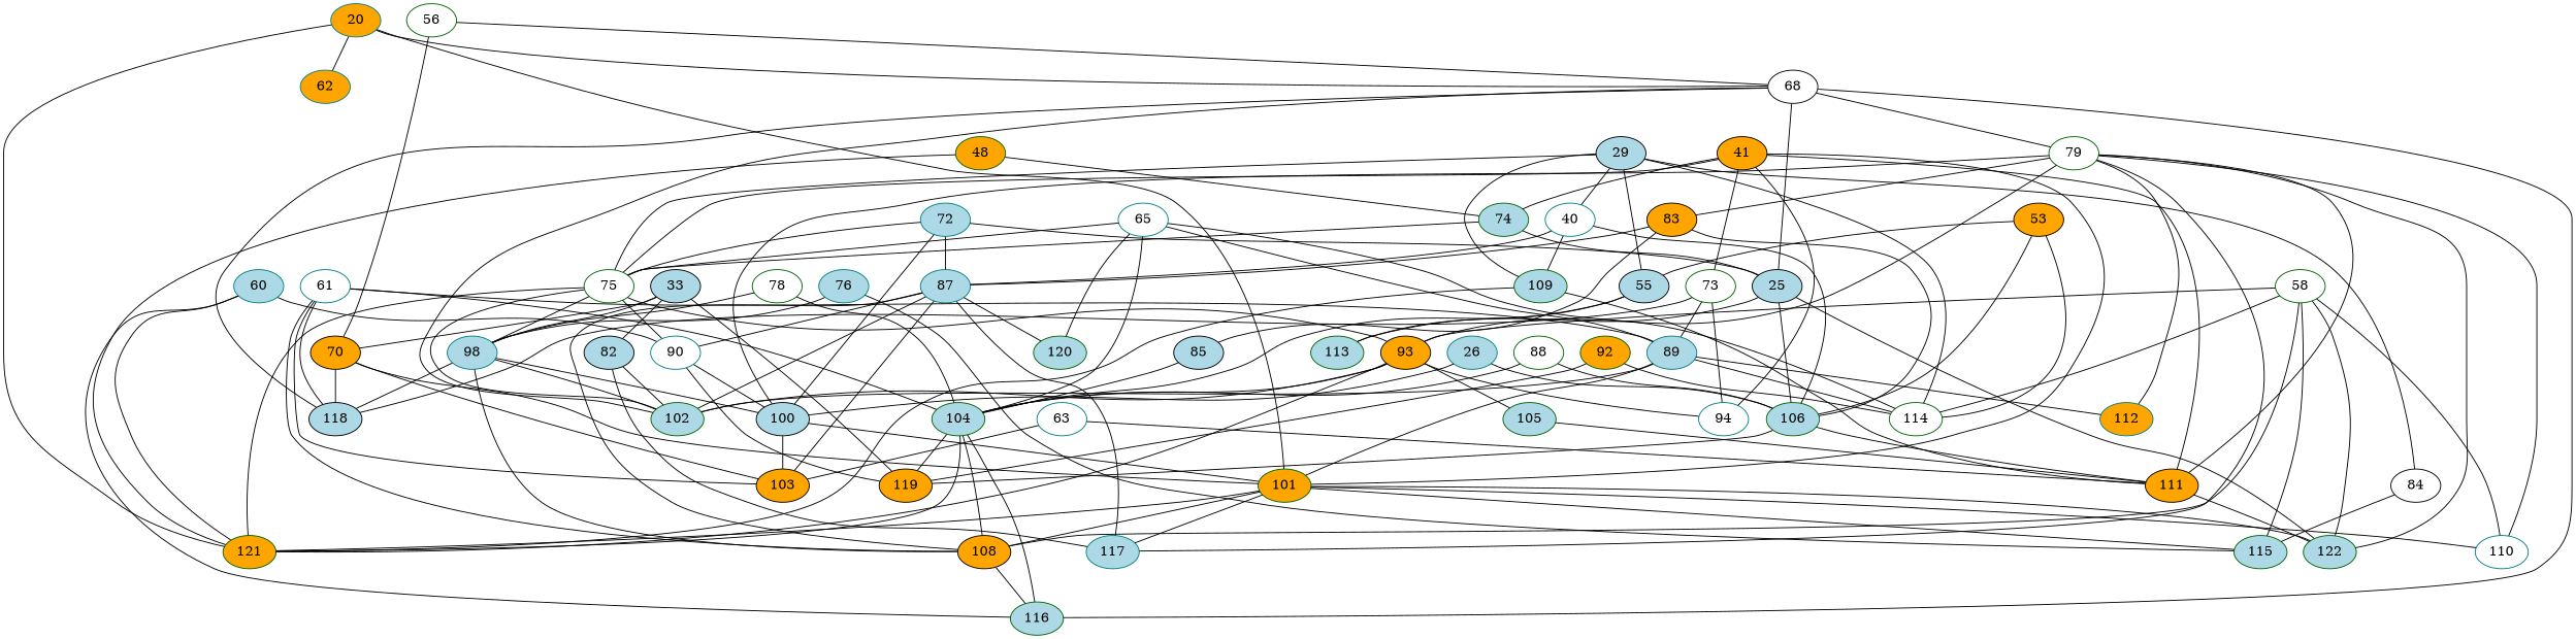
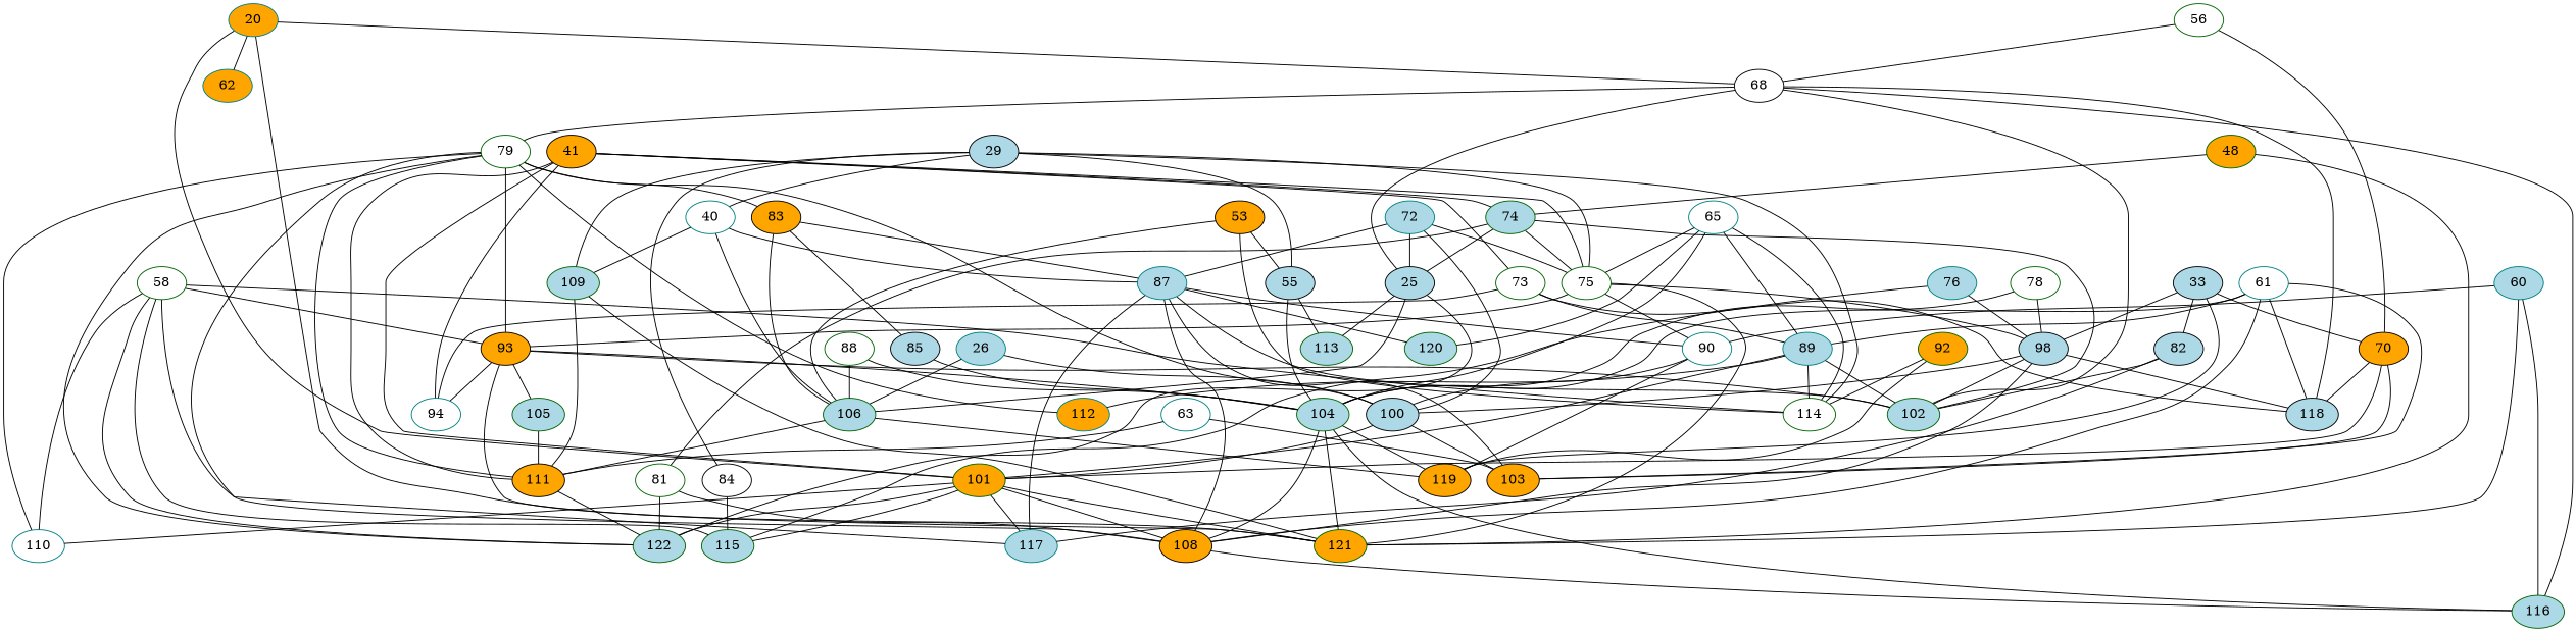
  graph {
    node [color=darkgreen fillcolor=lightblue style=filled]
    20 [color=teal fillcolor=orange]
    62 [color=teal fillcolor=orange]
    68 [color=black fillcolor=white super="+22"]
    101 [fillcolor=orange super="+51+59"]
    121 [fillcolor=orange super="+31+45"]
    116 [super="+52"]
    118 [color=black]
    79 [fillcolor=white super="+43"]
    n9 [color=black label=25 super="+28+49"]
    102 [super="+91"]
    108 [color=black fillcolor=orange super="+77"]
    110 [color=teal fillcolor=white]
    115 [super="+67+107"]
    122 [super="+97+86"]
    117 [color=teal super="+42"]
    100 [color=black super="+25"]
    103 [color=black fillcolor=orange]
    26 [color=teal]
    106 [super="+99"]
    119 [color=black fillcolor=orange super="+2"]
    111 [color=black fillcolor=orange super="+57+96"]
    29 [color=black super="+19"]
    40 [color=teal fillcolor=white]
    55 [color=black]
    75 [fillcolor=white super="+14+47"]
    84 [color=black fillcolor=white]
    109
    114 [fillcolor=white super="+64"]
    87 [color=teal super="+80+46"]
    104 [super="+1+3+69"]
    113
-   98 [color=teal super="+44"]
+   98 [color=black super="+44"]
    93 [color=black fillcolor=orange super="+71"]
    90 [color=teal fillcolor=white super="+37"]
    70 [color=black fillcolor=orange super="+10+15"]
    33 [color=black]
    82 [color=black]
    120
    41 [color=black fillcolor=orange super="+9+39+21"]
    73 [fillcolor=white]
    74 [super="+16+66"]
    94 [color=teal fillcolor=white]
    89 [color=teal super="+38"]
+   81 [fillcolor=white]
    48 [fillcolor=orange]
    53 [color=black fillcolor=orange]
    56 [fillcolor=white]
    105
    58 [fillcolor=white]
    60 [color=teal]
    61 [color=teal fillcolor=white super="+17"]
    112 [color=teal fillcolor=orange]
    63 [color=teal fillcolor=white]
    65 [color=teal fillcolor=white super="+18"]
    83 [color=black fillcolor=orange]
    72 [color=teal super="+30"]
    76 [color=teal]
    78 [fillcolor=white]
    85 [color=black]
    88 [fillcolor=white]
    92 [fillcolor=orange]
    20 -- 62
    20 -- 68
    20 -- 101
    20 -- 121
    68 -- 116 [weight=2]
    68 -- 118
    68 -- 79 [weight=2]
    68 -- n9 [weight=2]
    68 -- 102
    101 -- 121
    101 -- 108 [weight=2]
    101 -- 110
    101 -- 115
    101 -- 122
    101 -- 117
    79 -- 110
    79 -- 122
    79 -- 117
    79 -- 100 [weight=2]
    79 -- 111 [weight=2]
    79 -- 93
    79 -- 112
    79 -- 83
    n9 -- 122 [weight=2]
    n9 -- 106
    n9 -- 113
    108 -- 116
    100 -- 101
    100 -- 103
    26 -- 100
    26 -- 106
    106 -- 119
    106 -- 111
    111 -- 122
    29 -- 40
    29 -- 55 [weight=2]
    29 -- 75
    29 -- 84 [weight=2]
    29 -- 109
    29 -- 114
    40 -- 106
    40 -- 109 [weight=2]
    40 -- 87
    55 -- 104
    55 -- 113
    75 -- 121 [weight=2]
    75 -- 98
    75 -- 93 [weight=2]
    75 -- 90
    84 -- 115 [weight=2]
    109 -- 121
    109 -- 111
    87 -- 102
    87 -- 108
    87 -- 117 [weight=2]
    87 -- 103
    87 -- 90 [weight=2]
    87 -- 120
    104 -- 121
    104 -- 116 [weight=2]
    104 -- 108
    104 -- 119
    98 -- 118
    98 -- 102
    98 -- 108
    98 -- 100
    93 -- 121
    93 -- 102 [weight=2]
    93 -- 104 [weight=2]
    93 -- 94
    93 -- 105
    90 -- 100 [weight=2]
    90 -- 119
    70 -- 101
    70 -- 118
    70 -- 103
    33 -- 119 [weight=2]
    33 -- 98
    33 -- 70
    33 -- 82
    82 -- 102
    82 -- 117
    41 -- 101 [weight=2]
    41 -- 111 [weight=2]
    41 -- 75
    41 -- 73 [weight=2]
    41 -- 74 [weight=2]
    41 -- 94 [weight=2]
    73 -- 118
    73 -- 94
    73 -- 89
    74 -- n9 [weight=2]
-   75 -- 102
+   74 -- 102
    74 -- 75
+   74 -- 81
    89 -- 101
    89 -- 102
    89 -- 114
    89 -- 112
+   81 -- 108
+   81 -- 122
    48 -- 121
    48 -- 74
    53 -- 106
    53 -- 55
    53 -- 114
    56 -- 68
    56 -- 70
    105 -- 111
    58 -- 108 [weight=2]
    58 -- 110
    58 -- 115
    58 -- 122
    58 -- 114
    58 -- 93
    60 -- 121 [weight=2]
    60 -- 116 [weight=2]
    60 -- 90
    61 -- 118
    61 -- 108
    61 -- 103
    61 -- 104 [weight=2]
    61 -- 89
    63 -- 103
    63 -- 111
    65 -- 75
    65 -- 114 [weight=2]
    65 -- 104
    65 -- 120
    65 -- 89
    83 -- 106
    83 -- 87
    83 -- 85
    72 -- n9
    72 -- 100
    72 -- 75
    72 -- 87 [weight=2]
    76 -- 115
    76 -- 98
    78 -- 104
    78 -- 98
    85 -- 104 [weight=2]
    88 -- 106 [weight=2]
    88 -- 104 [weight=3]
    92 -- 119
    92 -- 114
  }
